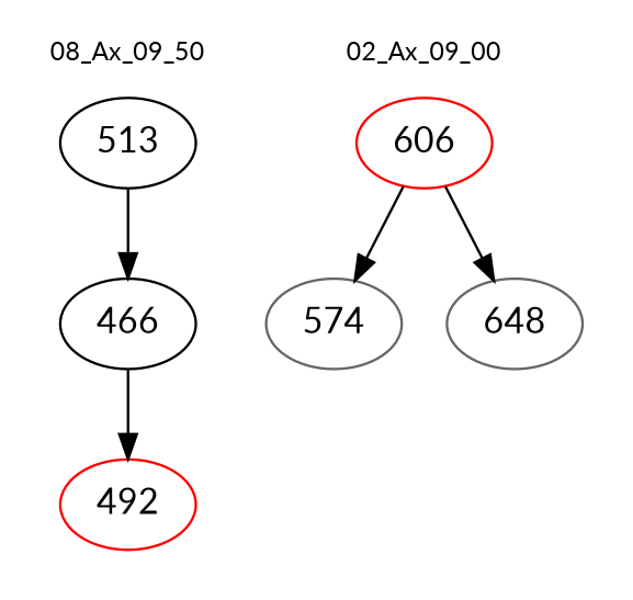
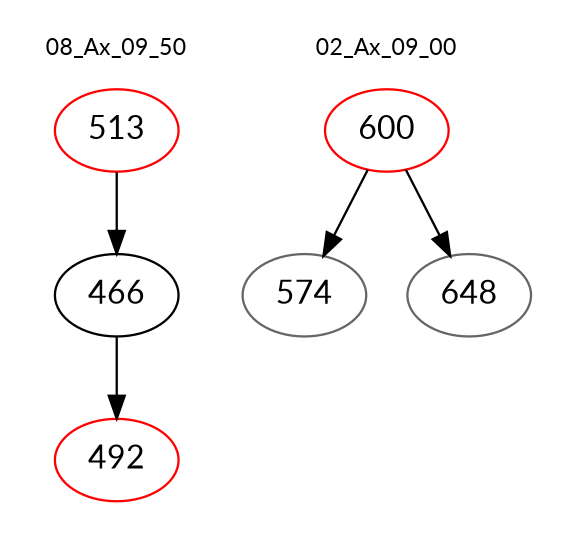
  digraph {
    fontname=Lato
    node [color=black fontname=Lato]
    edge [color=black fontname=Lato]
-   n1 [label=513]
+   n1 [color=red label=513]
    n2 [label=466]
    n3 [color=red label=492]
-   n4 [color=red label=606]
+   n4 [color=red label=600]
    n5 [color=gray40 label=574]
    n6 [color=gray40 label=648]
    subgraph cluster_1 {
      color=white
      fontsize=10
      label="08_Ax_09_50"
      n1
      n2
      n3
    }
    subgraph cluster_2 {
      color=white
      fontsize=10
      label="02_Ax_09_00"
      n4
      n5
      n6
    }
    n1 -> n2
    n2 -> n3
    n4 -> n5
    n4 -> n6
  }
